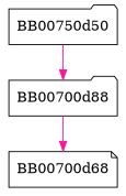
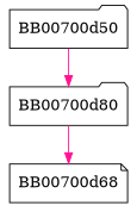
  digraph {
    splines=ortho
    node [shape=folder]
    edge [color=deeppink]
-   BB00700d50 [label=BB00750d50]
-   BB00700d80 [label=BB00700d88]
+   BB00700d50
+   BB00700d80
    BB00700d68 [shape=note]
    BB00700d50 -> BB00700d80
    BB00700d80 -> BB00700d68
  }
